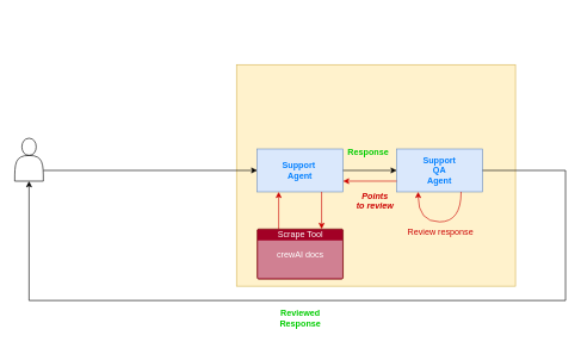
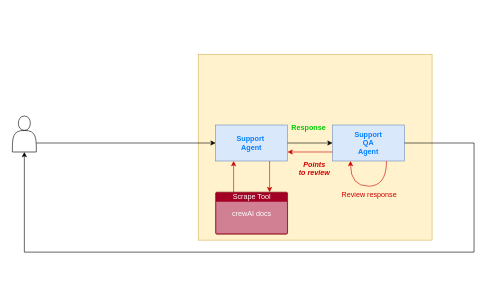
  <mxCell id="0" />
  <mxCell id="1" parent="0" />
  <mxCell id="2" value="" style="rounded=0;whiteSpace=wrap;html=1;fillColor=#fff2cc;strokeColor=#d6b656;" parent="1" vertex="1"><mxGeometry x="330" y="90" width="390" height="310" as="geometry" /></mxCell>
  <mxCell id="3" style="edgeStyle=orthogonalEdgeStyle;rounded=0;orthogonalLoop=1;jettySize=auto;html=1;exitX=1;exitY=0.75;exitDx=0;exitDy=0;" parent="1" source="4" target="7" edge="1"><mxGeometry relative="1" as="geometry" /></mxCell>
  <mxCell id="4" value="" style="shape=actor;whiteSpace=wrap;html=1;" parent="1" vertex="1"><mxGeometry x="20" y="193" width="40" height="60" as="geometry" /></mxCell>
  <mxCell id="5" value="" style="group" parent="1" vertex="1" connectable="0"><mxGeometry x="359" y="150" width="120" height="118" as="geometry" /></mxCell>
  <mxCell id="6" value="" style="shape=image;html=1;verticalAlign=top;verticalLabelPosition=bottom;labelBackgroundColor=#ffffff;imageAspect=0;aspect=fixed;image=https://cdn1.iconfinder.com/data/icons/unicons-line-vol-5/24/robot-128.png;imageBackground=none;imageBorder=none;" parent="5" vertex="1"><mxGeometry x="31" width="58" height="58" as="geometry" /></mxCell>
  <mxCell id="7" value="&lt;font color=&quot;#007fff&quot;&gt;&lt;b&gt;Support&amp;nbsp;&lt;br&gt;Agent&lt;/b&gt;&lt;/font&gt;" style="rounded=0;whiteSpace=wrap;html=1;fillColor=#dae8fc;strokeColor=#6c8ebf;" parent="5" vertex="1"><mxGeometry y="58" width="120" height="60" as="geometry" /></mxCell>
  <mxCell id="8" value="" style="group" parent="1" vertex="1" connectable="0"><mxGeometry x="554" y="150" width="120" height="118" as="geometry" /></mxCell>
  <mxCell id="9" value="" style="shape=image;html=1;verticalAlign=top;verticalLabelPosition=bottom;labelBackgroundColor=#ffffff;imageAspect=0;aspect=fixed;image=https://cdn1.iconfinder.com/data/icons/unicons-line-vol-5/24/robot-128.png;imageBackground=none;imageBorder=none;" parent="8" vertex="1"><mxGeometry x="31" width="58" height="58" as="geometry" /></mxCell>
  <mxCell id="10" value="&lt;b&gt;&lt;font color=&quot;#007fff&quot;&gt;Support&lt;br&gt;QA&lt;br&gt;Agent&lt;/font&gt;&lt;/b&gt;" style="rounded=0;whiteSpace=wrap;html=1;fillColor=#dae8fc;strokeColor=#6c8ebf;" parent="8" vertex="1"><mxGeometry y="58" width="120" height="60" as="geometry" /></mxCell>
  <mxCell id="11" style="edgeStyle=orthogonalEdgeStyle;rounded=0;orthogonalLoop=1;jettySize=auto;html=1;exitX=0.75;exitY=1;exitDx=0;exitDy=0;entryX=0.25;entryY=1;entryDx=0;entryDy=0;curved=1;fillColor=#f8cecc;strokeColor=#CC0000;fontColor=#CC0000;" parent="8" source="10" target="10" edge="1"><mxGeometry relative="1" as="geometry"><mxPoint x="90" y="140" as="sourcePoint" /><mxPoint x="30" y="140" as="targetPoint" /><Array as="points"><mxPoint x="90" y="160" /><mxPoint x="30" y="160" /></Array></mxGeometry></mxCell>
  <mxCell id="12" style="edgeStyle=orthogonalEdgeStyle;rounded=0;orthogonalLoop=1;jettySize=auto;html=1;exitX=1;exitY=0.5;exitDx=0;exitDy=0;entryX=0;entryY=0.5;entryDx=0;entryDy=0;" parent="1" source="7" target="10" edge="1"><mxGeometry relative="1" as="geometry" /></mxCell>
  <mxCell id="13" style="edgeStyle=orthogonalEdgeStyle;rounded=0;orthogonalLoop=1;jettySize=auto;html=1;exitX=1;exitY=0.5;exitDx=0;exitDy=0;entryX=0.5;entryY=1;entryDx=0;entryDy=0;" parent="1" source="10" target="4" edge="1"><mxGeometry relative="1" as="geometry"><mxPoint x="30" y="300" as="targetPoint" /><Array as="points"><mxPoint x="790" y="238" /><mxPoint x="790" y="420" /><mxPoint x="40" y="420" /></Array><mxPoint x="670" y="238" as="sourcePoint" /></mxGeometry></mxCell>
  <mxCell id="14" value="Review response" style="text;html=1;align=center;verticalAlign=middle;resizable=0;points=[];autosize=1;strokeColor=none;fillColor=none;fontColor=#CC0000;fontStyle=0" parent="1" vertex="1"><mxGeometry x="555" y="310" width="120" height="30" as="geometry" /></mxCell>
  <mxCell id="15" value="" style="shape=image;verticalLabelPosition=bottom;labelBackgroundColor=default;verticalAlign=top;aspect=fixed;imageAspect=0;image=https://cdn.prod.website-files.com/66cf2bfc3ed15b02da0ca770/66d07240057721394308addd_Logo%20(1).svg;" parent="1" vertex="1"><mxGeometry x="341" y="20" width="156" height="52" as="geometry" /></mxCell>
  <mxCell id="16" value="Response" style="text;html=1;align=center;verticalAlign=middle;resizable=0;points=[];autosize=1;strokeColor=none;fillColor=none;fontColor=#00CC00;fontStyle=1" parent="1" vertex="1"><mxGeometry x="474" y="198" width="80" height="30" as="geometry" /></mxCell>
  <mxCell id="17" style="edgeStyle=none;html=1;exitX=0.25;exitY=0;exitDx=0;exitDy=0;exitPerimeter=0;entryX=0.25;entryY=1;entryDx=0;entryDy=0;strokeColor=#CC0000;fontColor=#007FFF;" parent="1" source="18" target="7" edge="1"><mxGeometry relative="1" as="geometry" /></mxCell>
  <mxCell id="18" value="Scrape Tool&lt;br&gt;&lt;br&gt;crewAI docs" style="html=1;strokeColor=#6F0000;fillColor=#a20025;labelPosition=center;verticalLabelPosition=middle;verticalAlign=top;align=center;fontSize=12;outlineConnect=0;spacingTop=-6;fontColor=#ffffff;sketch=0;shape=mxgraph.sitemap.page;" parent="1" vertex="1"><mxGeometry x="359" y="320" width="120" height="70" as="geometry" /></mxCell>
  <mxCell id="19" style="edgeStyle=none;html=1;exitX=0.75;exitY=1;exitDx=0;exitDy=0;entryX=0.75;entryY=0;entryDx=0;entryDy=0;entryPerimeter=0;fontColor=#007FFF;fillColor=#a20025;strokeColor=#CC0000;" parent="1" source="7" target="18" edge="1"><mxGeometry relative="1" as="geometry" /></mxCell>
- <mxCell id="20" value="Reviewed&lt;div&gt;Response&lt;/div&gt;" style="text;html=1;align=center;verticalAlign=middle;resizable=0;points=[];autosize=1;strokeColor=none;fillColor=none;fontColor=#00CC00;fontStyle=1" vertex="1" parent="1"><mxGeometry x="379" y="425" width="80" height="40" as="geometry" /></mxCell>
  <mxCell id="21" style="edgeStyle=orthogonalEdgeStyle;rounded=0;orthogonalLoop=1;jettySize=auto;html=1;exitX=0;exitY=0.75;exitDx=0;exitDy=0;entryX=1;entryY=0.75;entryDx=0;entryDy=0;strokeColor=#CC0000;" edge="1" parent="1" source="10" target="7"><mxGeometry relative="1" as="geometry" /></mxCell>
  <mxCell id="22" value="&lt;i&gt;&lt;b&gt;Points&lt;/b&gt;&lt;/i&gt;&lt;div&gt;&lt;i&gt;&lt;b&gt;to review&lt;/b&gt;&lt;/i&gt;&lt;/div&gt;" style="text;whiteSpace=wrap;html=1;fontColor=#CC0000;align=center;" vertex="1" parent="1"><mxGeometry x="459" y="260" width="130" height="40" as="geometry" /></mxCell>
